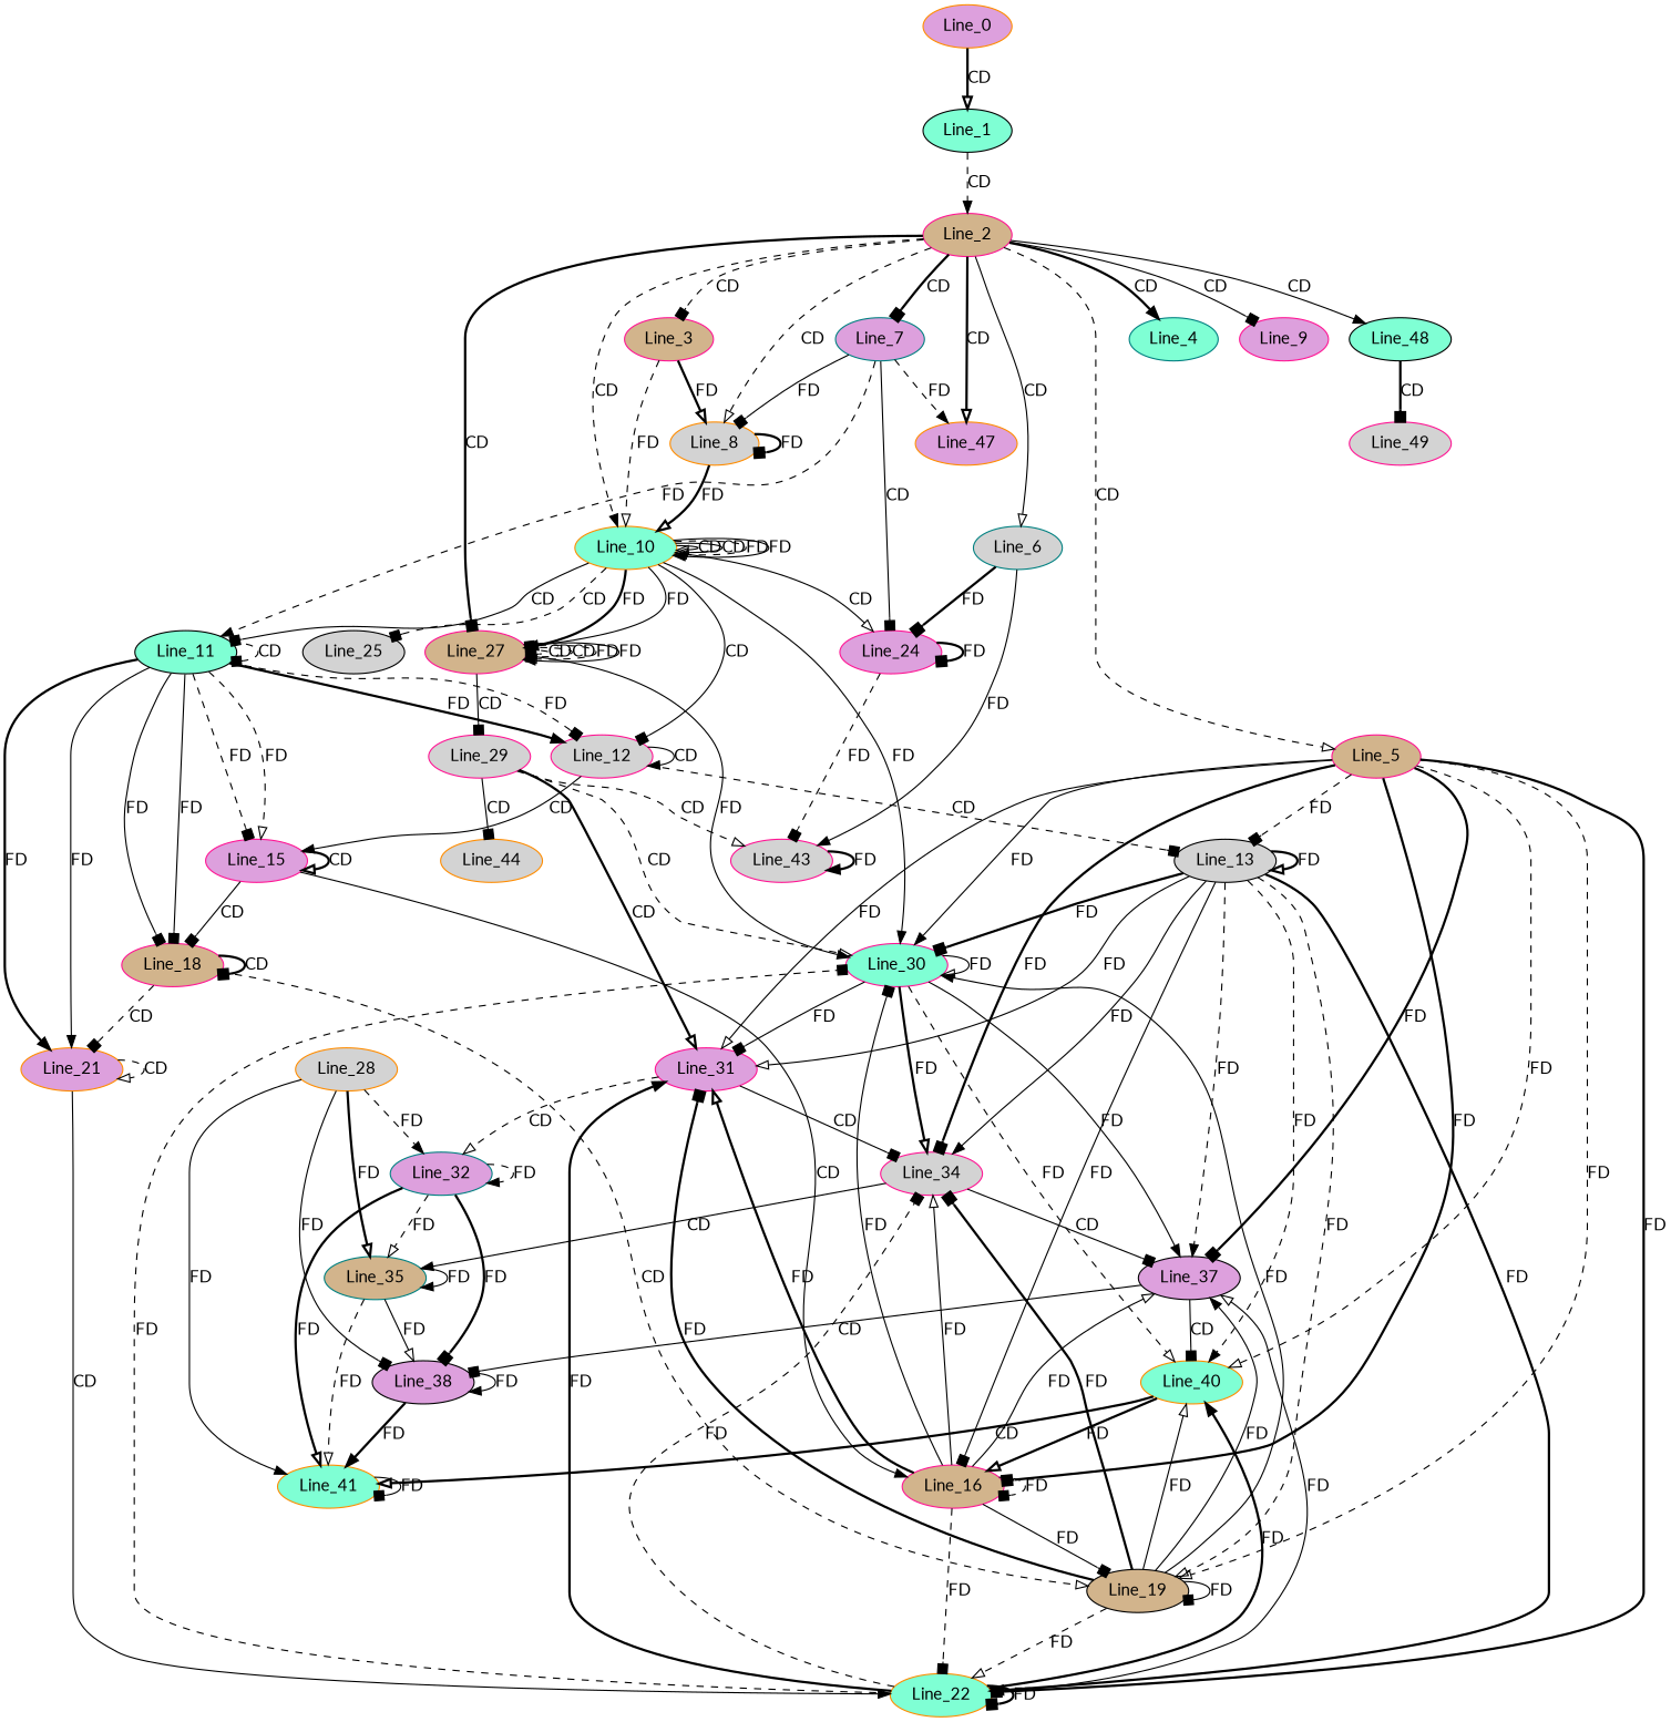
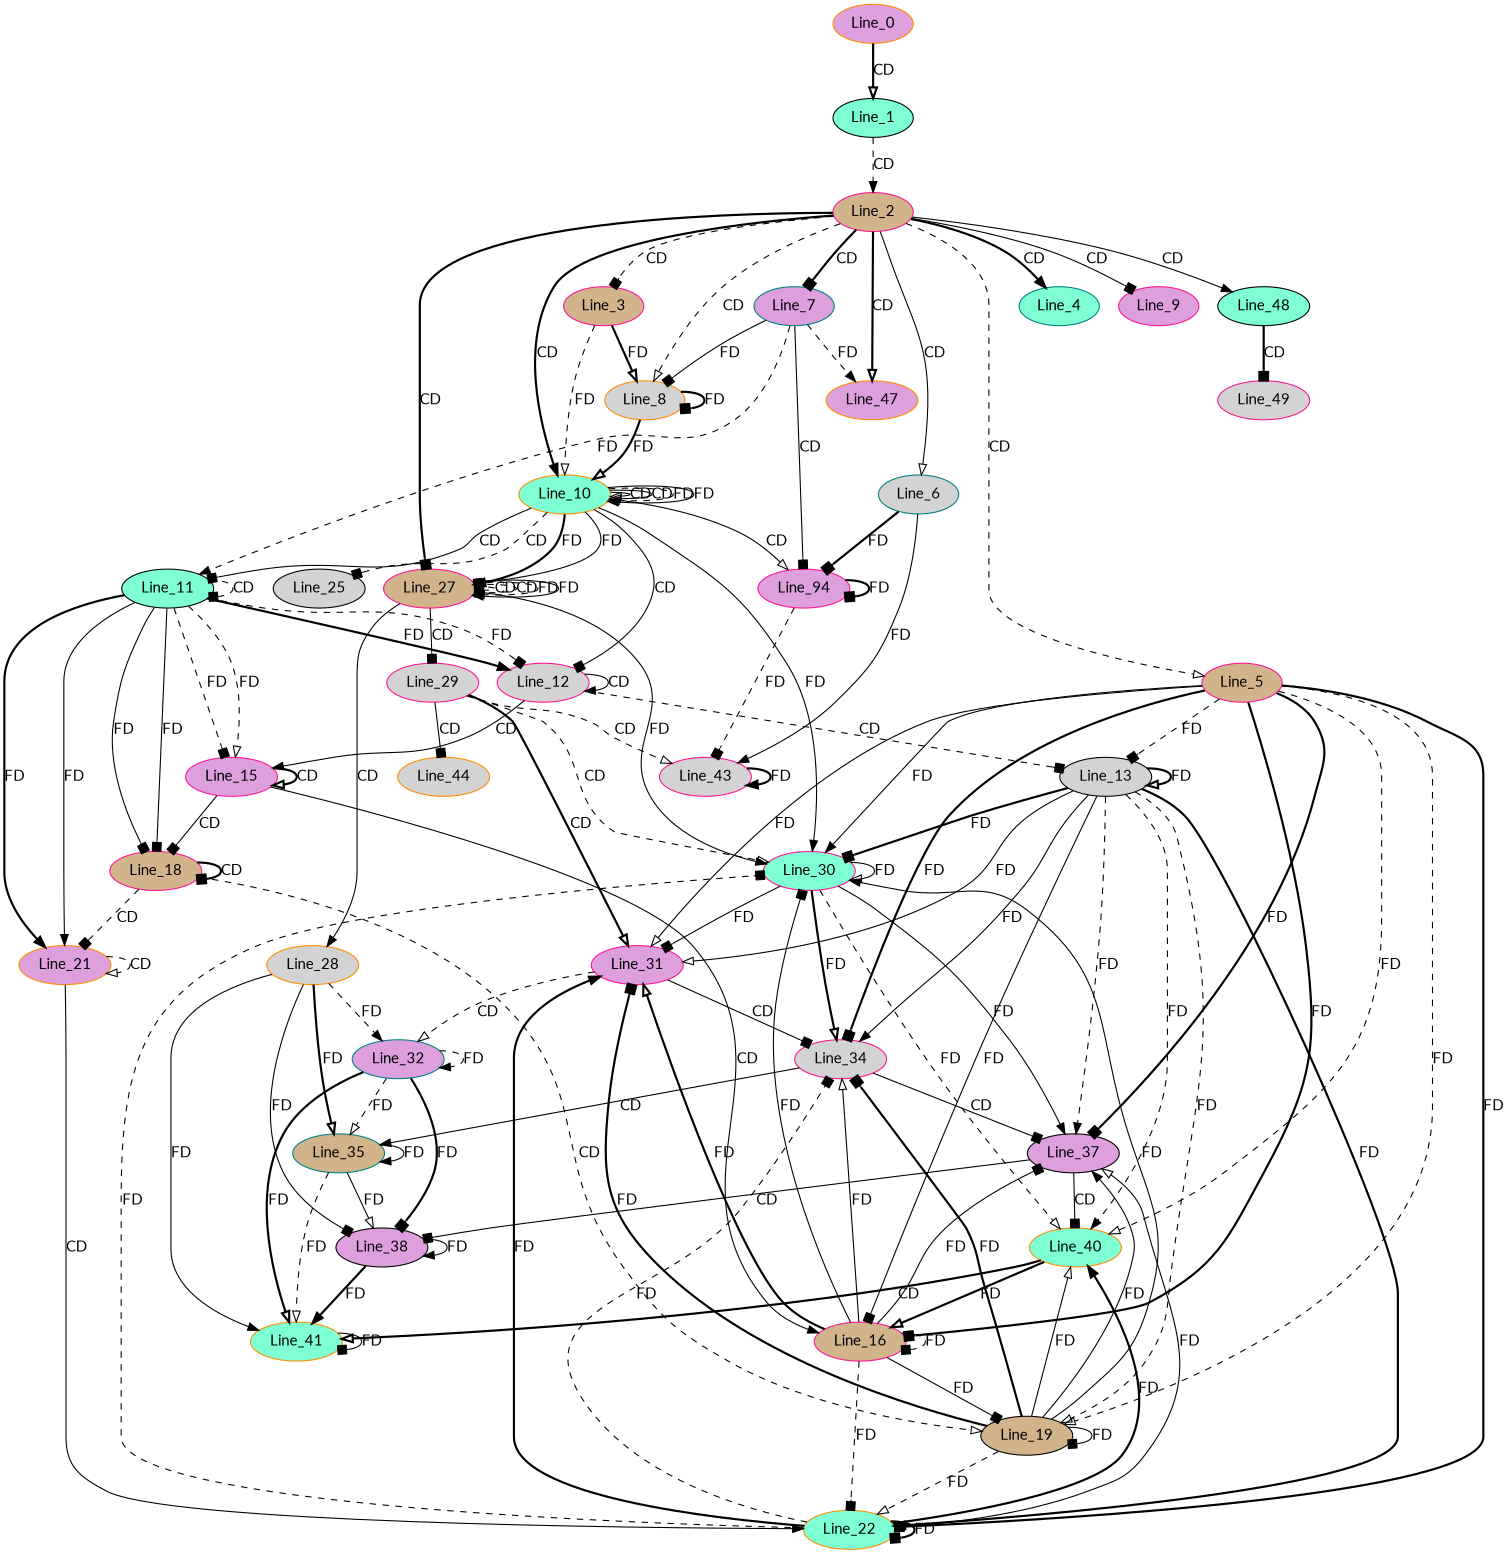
  digraph {
    fontname=Lato
    node [color=deeppink fillcolor=plum fontname=Lato style=filled]
    edge [arrowhead=box fontname=Lato style=solid]
    Line_0 [color=darkorange]
    Line_1 [color=black fillcolor=aquamarine]
    Line_2 [fillcolor=tan]
    Line_3 [fillcolor=tan]
    Line_4 [color=teal fillcolor=aquamarine]
    Line_5 [fillcolor=tan]
    Line_6 [color=teal fillcolor=lightgrey]
    Line_7 [color=teal]
    Line_8 [color=darkorange fillcolor=lightgrey]
    Line_9
    Line_10 [color=darkorange fillcolor=aquamarine]
    Line_27 [fillcolor=tan]
    Line_47 [color=darkorange]
    Line_48 [color=black fillcolor=aquamarine]
    Line_13 [color=black fillcolor=lightgrey]
    Line_16 [fillcolor=tan]
    Line_19 [color=black fillcolor=tan]
    Line_22 [color=darkorange fillcolor=aquamarine]
    Line_30 [fillcolor=aquamarine]
    Line_31
    Line_34 [fillcolor=lightgrey]
    Line_37 [color=black]
    Line_40 [color=darkorange fillcolor=aquamarine]
-   Line_24
+   Line_24 [label=Line_94]
    Line_43 [fillcolor=lightgrey]
    Line_11 [color=black fillcolor=aquamarine]
    Line_12 [fillcolor=lightgrey]
    Line_25 [color=black fillcolor=lightgrey]
    Line_28 [color=darkorange fillcolor=lightgrey]
    Line_29 [fillcolor=lightgrey]
    Line_49 [fillcolor=lightgrey]
    Line_32 [color=teal]
    Line_35 [color=teal fillcolor=tan]
    Line_38 [color=black]
    Line_41 [color=darkorange fillcolor=aquamarine]
    Line_15
    Line_18 [fillcolor=tan]
    Line_21 [color=darkorange]
    Line_44 [color=darkorange fillcolor=lightgrey]
    Line_0 -> Line_1 [arrowhead=onormal label=CD style=bold]
    Line_1 -> Line_2 [arrowhead=normal label=CD style=dashed]
    Line_2 -> Line_3 [label=CD style=dashed]
    Line_2 -> Line_4 [arrowhead=normal label=CD style=bold]
    Line_2 -> Line_5 [arrowhead=onormal label=CD style=dashed]
    Line_2 -> Line_6 [arrowhead=onormal label=CD]
    Line_2 -> Line_7 [label=CD style=bold]
    Line_2 -> Line_8 [arrowhead=onormal label=CD style=dashed]
    Line_2 -> Line_9 [label=CD]
-   Line_2 -> Line_10 [arrowhead=normal label=CD style=dashed]
+   Line_2 -> Line_10 [arrowhead=normal label=CD style=bold]
    Line_2 -> Line_27 [label=CD style=bold]
    Line_2 -> Line_47 [arrowhead=onormal label=CD style=bold]
    Line_2 -> Line_48 [arrowhead=normal label=CD]
    Line_3 -> Line_8 [arrowhead=onormal label=FD style=bold]
    Line_3 -> Line_10 [arrowhead=onormal label=FD style=dashed]
    Line_5 -> Line_13 [label=FD style=dashed]
    Line_5 -> Line_16 [label=FD style=bold]
    Line_5 -> Line_19 [arrowhead=onormal label=FD style=dashed]
    Line_5 -> Line_22 [label=FD style=bold]
    Line_5 -> Line_30 [arrowhead=normal label=FD]
    Line_5 -> Line_31 [arrowhead=onormal label=FD]
    Line_5 -> Line_34 [label=FD style=bold]
    Line_5 -> Line_37 [label=FD style=bold]
    Line_5 -> Line_40 [arrowhead=onormal label=FD style=dashed]
    Line_6 -> Line_24 [label=FD style=bold]
    Line_6 -> Line_43 [arrowhead=normal label=FD]
    Line_7 -> Line_8 [label=FD]
    Line_7 -> Line_47 [arrowhead=normal label=FD style=dashed]
    Line_7 -> Line_24 [label=CD]
    Line_7 -> Line_11 [arrowhead=normal label=FD style=dashed]
    Line_8 -> Line_8 [label=FD style=bold]
    Line_8 -> Line_10 [arrowhead=onormal label=FD style=bold]
    Line_10 -> Line_10 [arrowhead=onormal label=CD]
    Line_10 -> Line_10 [arrowhead=onormal label=CD]
    Line_10 -> Line_10 [arrowhead=onormal label=FD style=dashed]
    Line_10 -> Line_10 [arrowhead=normal label=FD]
    Line_10 -> Line_27 [label=FD]
    Line_10 -> Line_27 [arrowhead=normal label=FD style=bold]
    Line_10 -> Line_30 [arrowhead=normal label=FD]
    Line_10 -> Line_24 [arrowhead=onormal label=CD]
    Line_10 -> Line_11 [label=CD]
    Line_10 -> Line_12 [label=CD]
    Line_10 -> Line_25 [label=CD style=dashed]
    Line_27 -> Line_27 [label=CD style=dashed]
    Line_27 -> Line_27 [label=CD style=dashed]
    Line_27 -> Line_27 [arrowhead=onormal label=FD style=dashed]
    Line_27 -> Line_27 [arrowhead=normal label=FD]
    Line_27 -> Line_30 [arrowhead=normal label=FD]
+   Line_27 -> Line_28 [arrowhead=normal label=CD]
    Line_27 -> Line_29 [label=CD]
    Line_48 -> Line_49 [label=CD style=bold]
    Line_13 -> Line_13 [arrowhead=onormal label=FD style=bold]
    Line_13 -> Line_16 [label=FD]
    Line_13 -> Line_19 [arrowhead=onormal label=FD style=dashed]
    Line_13 -> Line_22 [arrowhead=onormal label=FD style=bold]
    Line_13 -> Line_30 [label=FD style=bold]
    Line_13 -> Line_31 [arrowhead=onormal label=FD]
    Line_13 -> Line_34 [arrowhead=normal label=FD]
    Line_13 -> Line_37 [arrowhead=normal label=FD style=dashed]
    Line_13 -> Line_40 [arrowhead=normal label=FD style=dashed]
    Line_16 -> Line_16 [label=FD style=dashed]
    Line_16 -> Line_19 [label=FD]
    Line_16 -> Line_22 [label=FD style=dashed]
    Line_16 -> Line_30 [label=FD]
    Line_16 -> Line_31 [arrowhead=onormal label=FD style=bold]
    Line_16 -> Line_34 [arrowhead=onormal label=FD]
-   Line_16 -> Line_37 [arrowhead=onormal label=FD]
+   Line_16 -> Line_37 [label=FD]
    Line_19 -> Line_19 [label=FD]
    Line_19 -> Line_22 [arrowhead=onormal label=FD style=dashed]
    Line_19 -> Line_30 [arrowhead=normal label=FD]
    Line_19 -> Line_31 [label=FD style=bold]
    Line_19 -> Line_34 [label=FD style=bold]
    Line_19 -> Line_37 [arrowhead=normal label=FD]
    Line_19 -> Line_40 [arrowhead=onormal label=FD]
    Line_22 -> Line_22 [label=FD style=bold]
    Line_22 -> Line_30 [label=FD style=dashed]
    Line_22 -> Line_31 [arrowhead=normal label=FD style=bold]
    Line_22 -> Line_34 [label=FD style=dashed]
    Line_22 -> Line_37 [arrowhead=onormal label=FD]
    Line_22 -> Line_40 [arrowhead=normal label=FD style=bold]
    Line_30 -> Line_30 [arrowhead=onormal label=FD]
    Line_30 -> Line_31 [label=FD]
    Line_30 -> Line_34 [arrowhead=onormal label=FD style=bold]
    Line_30 -> Line_37 [arrowhead=normal label=FD]
    Line_30 -> Line_40 [arrowhead=onormal label=FD style=dashed]
    Line_31 -> Line_34 [label=CD]
    Line_31 -> Line_32 [arrowhead=onormal label=CD style=dashed]
    Line_34 -> Line_37 [label=CD]
    Line_34 -> Line_35 [arrowhead=normal label=CD]
    Line_37 -> Line_40 [label=CD]
    Line_37 -> Line_38 [label=CD]
    Line_40 -> Line_16 [arrowhead=onormal label=FD style=bold]
    Line_40 -> Line_41 [arrowhead=onormal label=CD style=bold]
    Line_24 -> Line_24 [label=FD style=bold]
    Line_24 -> Line_43 [label=FD style=dashed]
    Line_43 -> Line_43 [arrowhead=normal label=FD style=bold]
    Line_11 -> Line_11 [label=CD style=dashed]
    Line_11 -> Line_12 [arrowhead=normal label=FD style=bold]
    Line_11 -> Line_12 [label=FD style=dashed]
    Line_11 -> Line_15 [label=FD style=dashed]
    Line_11 -> Line_15 [arrowhead=onormal label=FD style=dashed]
    Line_11 -> Line_18 [label=FD]
    Line_11 -> Line_18 [label=FD]
    Line_11 -> Line_21 [arrowhead=normal label=FD]
    Line_11 -> Line_21 [arrowhead=normal label=FD style=bold]
    Line_12 -> Line_13 [label=CD style=dashed]
    Line_12 -> Line_12 [arrowhead=normal label=CD]
    Line_12 -> Line_15 [arrowhead=normal label=CD]
    Line_28 -> Line_32 [arrowhead=normal label=FD style=dashed]
    Line_28 -> Line_35 [arrowhead=onormal label=FD style=bold]
    Line_28 -> Line_38 [label=FD]
    Line_28 -> Line_41 [arrowhead=normal label=FD]
    Line_29 -> Line_30 [arrowhead=onormal label=CD style=dashed]
    Line_29 -> Line_31 [arrowhead=onormal label=CD style=bold]
    Line_29 -> Line_43 [arrowhead=onormal label=CD style=dashed]
    Line_29 -> Line_44 [label=CD]
    Line_32 -> Line_32 [arrowhead=normal label=FD style=dashed]
    Line_32 -> Line_35 [arrowhead=onormal label=FD style=dashed]
    Line_32 -> Line_38 [label=FD style=bold]
    Line_32 -> Line_41 [arrowhead=onormal label=FD style=bold]
    Line_35 -> Line_35 [arrowhead=normal label=FD]
    Line_35 -> Line_38 [arrowhead=onormal label=FD]
    Line_35 -> Line_41 [arrowhead=onormal label=FD style=dashed]
    Line_38 -> Line_38 [arrowhead=normal label=FD]
    Line_38 -> Line_41 [arrowhead=normal label=FD style=bold]
    Line_41 -> Line_41 [label=FD]
    Line_15 -> Line_16 [arrowhead=normal label=CD]
    Line_15 -> Line_15 [arrowhead=onormal label=CD style=bold]
    Line_15 -> Line_18 [label=CD]
    Line_18 -> Line_19 [arrowhead=onormal label=CD style=dashed]
    Line_18 -> Line_18 [label=CD style=bold]
    Line_18 -> Line_21 [label=CD style=dashed]
    Line_21 -> Line_22 [arrowhead=normal label=CD]
    Line_21 -> Line_21 [arrowhead=onormal label=CD style=dashed]
  }
